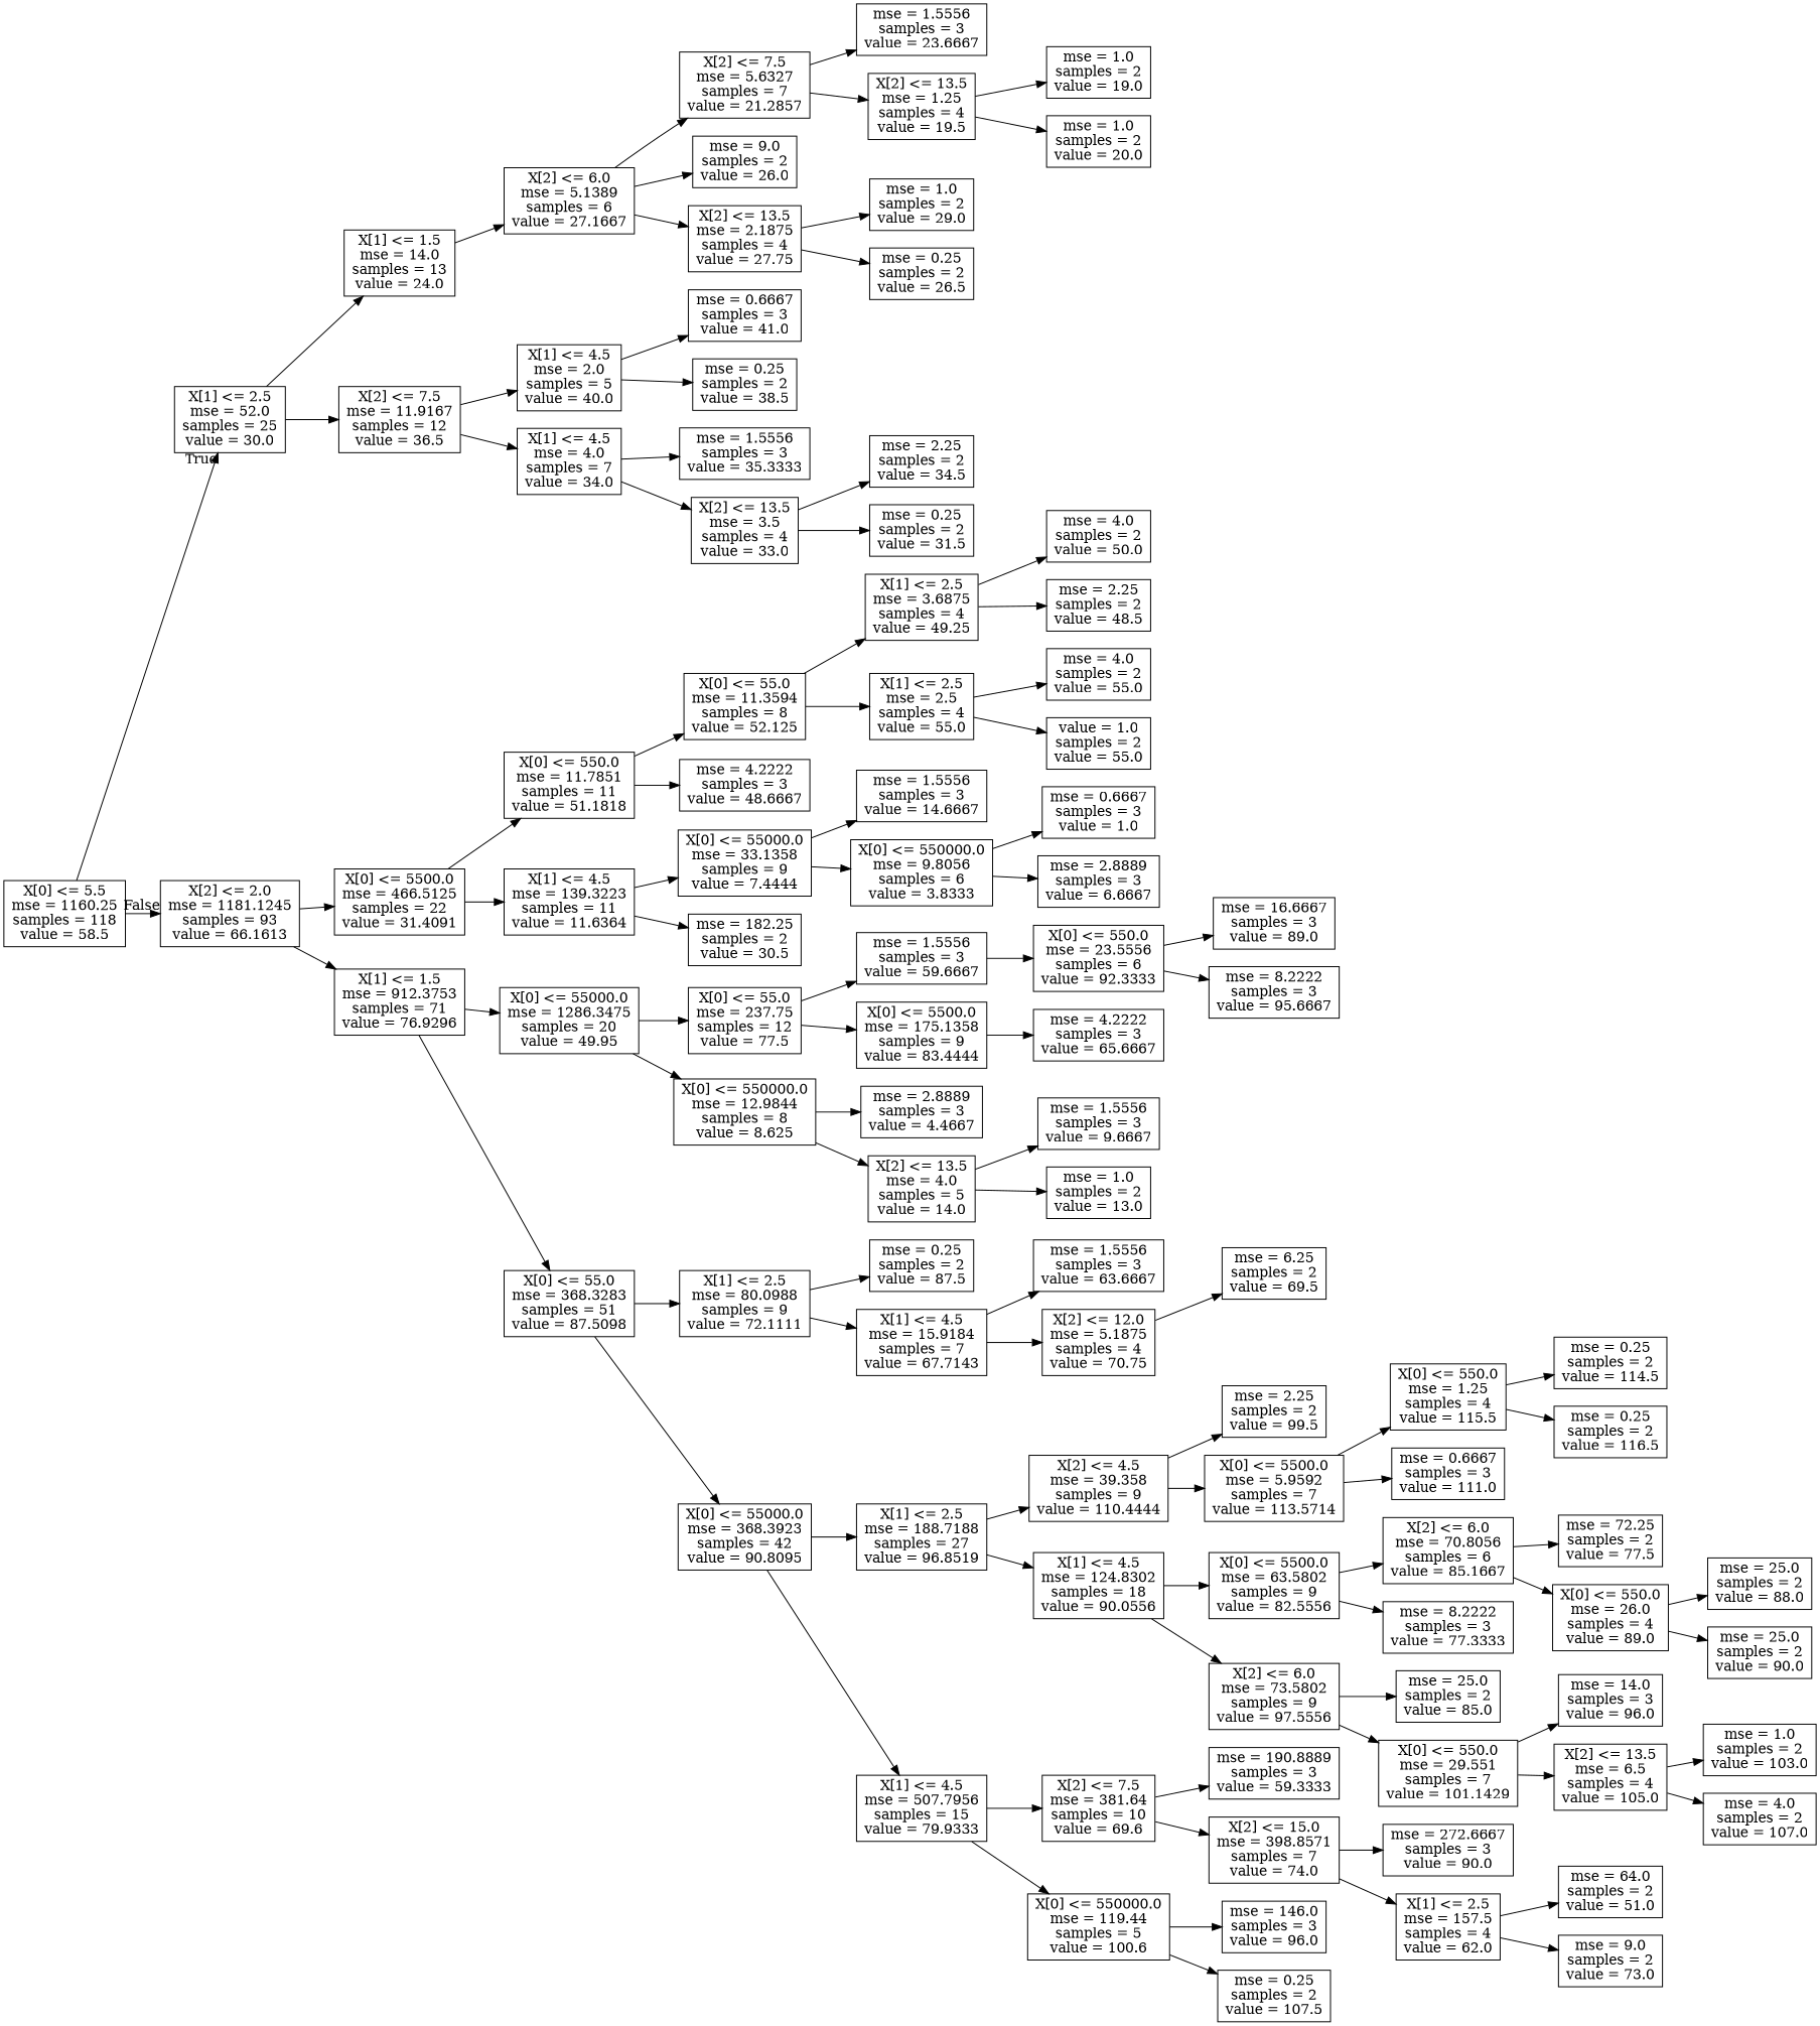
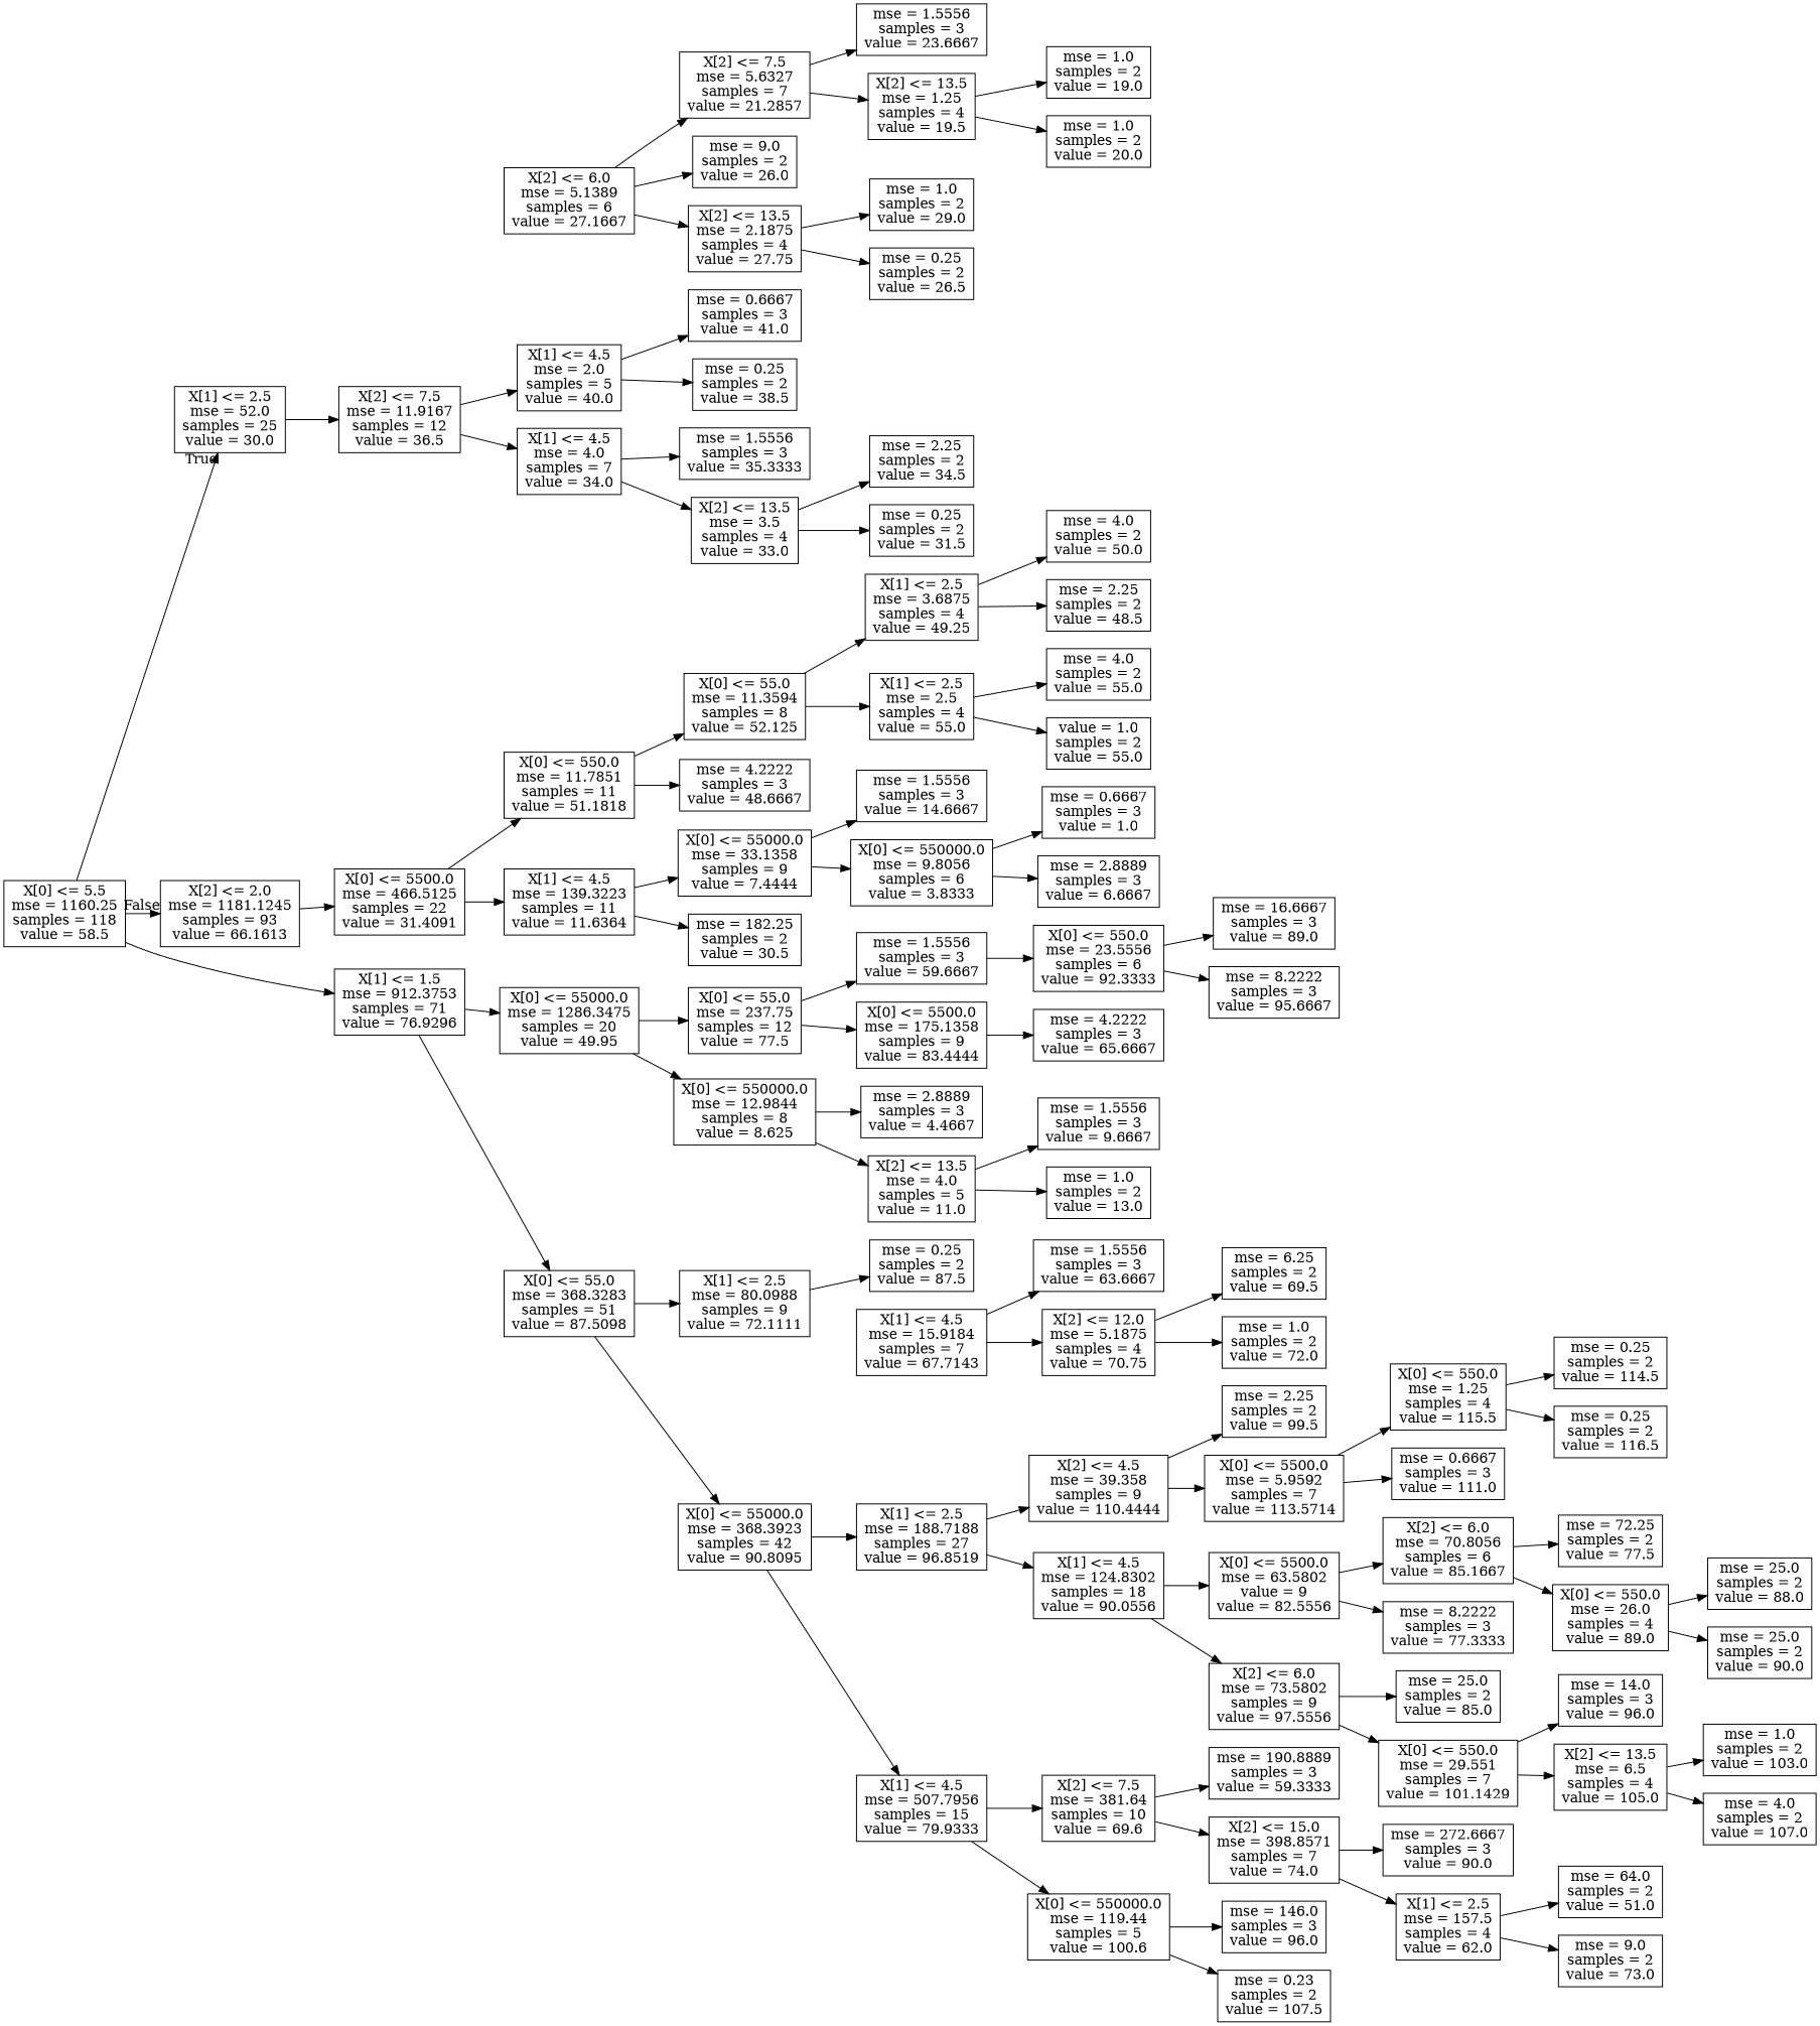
  digraph {
    rankdir=LR
    node [shape=box]
    n1 [label="X[0] <= 5.5\nmse = 1160.25\nsamples = 118\nvalue = 58.5"]
    n2 [label="X[1] <= 2.5\nmse = 52.0\nsamples = 25\nvalue = 30.0"]
    n3 [label="X[2] <= 2.0\nmse = 1181.1245\nsamples = 93\nvalue = 66.1613"]
-   n4 [label="X[1] <= 1.5\nmse = 14.0\nsamples = 13\nvalue = 24.0"]
    n5 [label="X[2] <= 7.5\nmse = 11.9167\nsamples = 12\nvalue = 36.5"]
    n6 [label="X[0] <= 5500.0\nmse = 466.5125\nsamples = 22\nvalue = 31.4091"]
    n7 [label="X[1] <= 1.5\nmse = 912.3753\nsamples = 71\nvalue = 76.9296"]
    n8 [label="X[2] <= 6.0\nmse = 5.1389\nsamples = 6\nvalue = 27.1667"]
    n9 [label="X[1] <= 4.5\nmse = 2.0\nsamples = 5\nvalue = 40.0"]
    n10 [label="X[1] <= 4.5\nmse = 4.0\nsamples = 7\nvalue = 34.0"]
    n11 [label="X[2] <= 7.5\nmse = 5.6327\nsamples = 7\nvalue = 21.2857"]
    n12 [label="mse = 1.5556\nsamples = 3\nvalue = 23.6667"]
    n13 [label="X[2] <= 13.5\nmse = 1.25\nsamples = 4\nvalue = 19.5"]
    n14 [label="mse = 9.0\nsamples = 2\nvalue = 26.0"]
    n15 [label="X[2] <= 13.5\nmse = 2.1875\nsamples = 4\nvalue = 27.75"]
    n16 [label="mse = 1.0\nsamples = 2\nvalue = 19.0"]
    n17 [label="mse = 1.0\nsamples = 2\nvalue = 20.0"]
    n18 [label="mse = 1.0\nsamples = 2\nvalue = 29.0"]
    n19 [label="mse = 0.25\nsamples = 2\nvalue = 26.5"]
    n20 [label="mse = 0.6667\nsamples = 3\nvalue = 41.0"]
    n21 [label="mse = 0.25\nsamples = 2\nvalue = 38.5"]
    n22 [label="mse = 1.5556\nsamples = 3\nvalue = 35.3333"]
    n23 [label="X[2] <= 13.5\nmse = 3.5\nsamples = 4\nvalue = 33.0"]
    n24 [label="mse = 2.25\nsamples = 2\nvalue = 34.5"]
    n25 [label="mse = 0.25\nsamples = 2\nvalue = 31.5"]
    n26 [label="X[0] <= 550.0\nmse = 11.7851\nsamples = 11\nvalue = 51.1818"]
    n27 [label="X[1] <= 4.5\nmse = 139.3223\nsamples = 11\nvalue = 11.6364"]
    n28 [label="X[0] <= 55000.0\nmse = 1286.3475\nsamples = 20\nvalue = 49.95"]
    n29 [label="X[0] <= 55.0\nmse = 368.3283\nsamples = 51\nvalue = 87.5098"]
    n30 [label="X[0] <= 55.0\nmse = 11.3594\nsamples = 8\nvalue = 52.125"]
    n31 [label="mse = 4.2222\nsamples = 3\nvalue = 48.6667"]
    n32 [label="X[0] <= 55000.0\nmse = 33.1358\nsamples = 9\nvalue = 7.4444"]
    n33 [label="mse = 182.25\nsamples = 2\nvalue = 30.5"]
    n34 [label="X[1] <= 2.5\nmse = 3.6875\nsamples = 4\nvalue = 49.25"]
    n35 [label="X[1] <= 2.5\nmse = 2.5\nsamples = 4\nvalue = 55.0"]
    n36 [label="mse = 4.0\nsamples = 2\nvalue = 50.0"]
    n37 [label="mse = 2.25\nsamples = 2\nvalue = 48.5"]
    n38 [label="mse = 4.0\nsamples = 2\nvalue = 55.0"]
    n39 [label="value = 1.0\nsamples = 2\nvalue = 55.0"]
    n40 [label="mse = 1.5556\nsamples = 3\nvalue = 14.6667"]
    n41 [label="X[0] <= 550000.0\nmse = 9.8056\nsamples = 6\nvalue = 3.8333"]
    n42 [label="mse = 0.6667\nsamples = 3\nvalue = 1.0"]
    n43 [label="mse = 2.8889\nsamples = 3\nvalue = 6.6667"]
    n44 [label="X[0] <= 55.0\nmse = 237.75\nsamples = 12\nvalue = 77.5"]
    n45 [label="X[0] <= 550000.0\nmse = 12.9844\nsamples = 8\nvalue = 8.625"]
    n46 [label="X[1] <= 2.5\nmse = 80.0988\nsamples = 9\nvalue = 72.1111"]
    n47 [label="X[0] <= 55000.0\nmse = 368.3923\nsamples = 42\nvalue = 90.8095"]
    n48 [label="mse = 1.5556\nsamples = 3\nvalue = 59.6667"]
    n49 [label="X[0] <= 5500.0\nmse = 175.1358\nsamples = 9\nvalue = 83.4444"]
    n50 [label="mse = 2.8889\nsamples = 3\nvalue = 4.4667"]
-   n51 [label="X[2] <= 13.5\nmse = 4.0\nsamples = 5\nvalue = 14.0"]
+   n51 [label="X[2] <= 13.5\nmse = 4.0\nsamples = 5\nvalue = 11.0"]
    n52 [label="X[0] <= 550.0\nmse = 23.5556\nsamples = 6\nvalue = 92.3333"]
    n53 [label="mse = 4.2222\nsamples = 3\nvalue = 65.6667"]
    n54 [label="mse = 16.6667\nsamples = 3\nvalue = 89.0"]
    n55 [label="mse = 8.2222\nsamples = 3\nvalue = 95.6667"]
    n56 [label="mse = 1.5556\nsamples = 3\nvalue = 9.6667"]
    n57 [label="mse = 1.0\nsamples = 2\nvalue = 13.0"]
    n58 [label="mse = 0.25\nsamples = 2\nvalue = 87.5"]
    n59 [label="X[1] <= 4.5\nmse = 15.9184\nsamples = 7\nvalue = 67.7143"]
    n60 [label="X[1] <= 2.5\nmse = 188.7188\nsamples = 27\nvalue = 96.8519"]
    n61 [label="X[1] <= 4.5\nmse = 507.7956\nsamples = 15\nvalue = 79.9333"]
    n62 [label="mse = 1.5556\nsamples = 3\nvalue = 63.6667"]
    n63 [label="X[2] <= 12.0\nmse = 5.1875\nsamples = 4\nvalue = 70.75"]
    n64 [label="mse = 6.25\nsamples = 2\nvalue = 69.5"]
+   n65 [label="mse = 1.0\nsamples = 2\nvalue = 72.0"]
    n66 [label="X[2] <= 4.5\nmse = 39.358\nsamples = 9\nvalue = 110.4444"]
    n67 [label="X[1] <= 4.5\nmse = 124.8302\nsamples = 18\nvalue = 90.0556"]
    n68 [label="X[2] <= 7.5\nmse = 381.64\nsamples = 10\nvalue = 69.6"]
    n69 [label="X[0] <= 550000.0\nmse = 119.44\nsamples = 5\nvalue = 100.6"]
    n70 [label="mse = 2.25\nsamples = 2\nvalue = 99.5"]
    n71 [label="X[0] <= 5500.0\nmse = 5.9592\nsamples = 7\nvalue = 113.5714"]
-   n72 [label="X[0] <= 5500.0\nmse = 63.5802\nsamples = 9\nvalue = 82.5556"]
+   n72 [label="X[0] <= 5500.0\nmse = 63.5802\nvalue = 9\nvalue = 82.5556"]
    n73 [label="X[2] <= 6.0\nmse = 73.5802\nsamples = 9\nvalue = 97.5556"]
    n74 [label="X[0] <= 550.0\nmse = 1.25\nsamples = 4\nvalue = 115.5"]
    n75 [label="mse = 0.6667\nsamples = 3\nvalue = 111.0"]
    n76 [label="mse = 0.25\nsamples = 2\nvalue = 114.5"]
    n77 [label="mse = 0.25\nsamples = 2\nvalue = 116.5"]
    n78 [label="X[2] <= 6.0\nmse = 70.8056\nsamples = 6\nvalue = 85.1667"]
    n79 [label="mse = 8.2222\nsamples = 3\nvalue = 77.3333"]
    n80 [label="mse = 25.0\nsamples = 2\nvalue = 85.0"]
    n81 [label="X[0] <= 550.0\nmse = 29.551\nsamples = 7\nvalue = 101.1429"]
    n82 [label="mse = 72.25\nsamples = 2\nvalue = 77.5"]
    n83 [label="X[0] <= 550.0\nmse = 26.0\nsamples = 4\nvalue = 89.0"]
    n84 [label="mse = 25.0\nsamples = 2\nvalue = 88.0"]
    n85 [label="mse = 25.0\nsamples = 2\nvalue = 90.0"]
    n86 [label="mse = 14.0\nsamples = 3\nvalue = 96.0"]
    n87 [label="X[2] <= 13.5\nmse = 6.5\nsamples = 4\nvalue = 105.0"]
    n88 [label="mse = 1.0\nsamples = 2\nvalue = 103.0"]
    n89 [label="mse = 4.0\nsamples = 2\nvalue = 107.0"]
    n90 [label="mse = 190.8889\nsamples = 3\nvalue = 59.3333"]
    n91 [label="X[2] <= 15.0\nmse = 398.8571\nsamples = 7\nvalue = 74.0"]
    n92 [label="mse = 146.0\nsamples = 3\nvalue = 96.0"]
-   n93 [label="mse = 0.25\nsamples = 2\nvalue = 107.5"]
+   n93 [label="mse = 0.23\nsamples = 2\nvalue = 107.5"]
    n94 [label="mse = 272.6667\nsamples = 3\nvalue = 90.0"]
    n95 [label="X[1] <= 2.5\nmse = 157.5\nsamples = 4\nvalue = 62.0"]
    n96 [label="mse = 64.0\nsamples = 2\nvalue = 51.0"]
    n97 [label="mse = 9.0\nsamples = 2\nvalue = 73.0"]
    n1 -> n2 [headlabel=True labelangle=45 labeldistance=2.5]
    n1 -> n3 [headlabel=False labelangle=-45 labeldistance=2.5]
-   n2 -> n4
    n2 -> n5
    n3 -> n6
-   n3 -> n7
-   n4 -> n8
+   n1 -> n7
    n5 -> n9
    n5 -> n10
    n6 -> n26
    n6 -> n27
    n7 -> n28
    n7 -> n29
    n8 -> n11
    n8 -> n14
    n8 -> n15
    n9 -> n20
    n9 -> n21
    n10 -> n22
    n10 -> n23
    n11 -> n12
    n11 -> n13
    n13 -> n16
    n13 -> n17
    n15 -> n18
    n15 -> n19
    n23 -> n24
    n23 -> n25
    n26 -> n30
    n26 -> n31
    n27 -> n32
    n27 -> n33
    n28 -> n44
    n28 -> n45
    n29 -> n46
    n29 -> n47
    n30 -> n34
    n30 -> n35
    n32 -> n40
    n32 -> n41
    n34 -> n36
    n34 -> n37
    n35 -> n38
    n35 -> n39
    n41 -> n42
    n41 -> n43
    n44 -> n48
    n44 -> n49
    n45 -> n50
    n45 -> n51
    n46 -> n58
-   n46 -> n59
    n47 -> n60
    n47 -> n61
    n48 -> n52
    n49 -> n53
    n51 -> n56
    n51 -> n57
    n52 -> n54
    n52 -> n55
    n59 -> n62
    n59 -> n63
    n60 -> n66
    n60 -> n67
    n61 -> n68
    n61 -> n69
    n63 -> n64
+   n63 -> n65
    n66 -> n70
    n66 -> n71
    n67 -> n72
    n67 -> n73
    n68 -> n90
    n68 -> n91
    n69 -> n92
    n69 -> n93
    n71 -> n74
    n71 -> n75
    n72 -> n78
    n72 -> n79
    n73 -> n80
    n73 -> n81
    n74 -> n76
    n74 -> n77
    n78 -> n82
    n78 -> n83
    n81 -> n86
    n81 -> n87
    n83 -> n84
    n83 -> n85
    n87 -> n88
    n87 -> n89
    n91 -> n94
    n91 -> n95
    n95 -> n96
    n95 -> n97
  }
